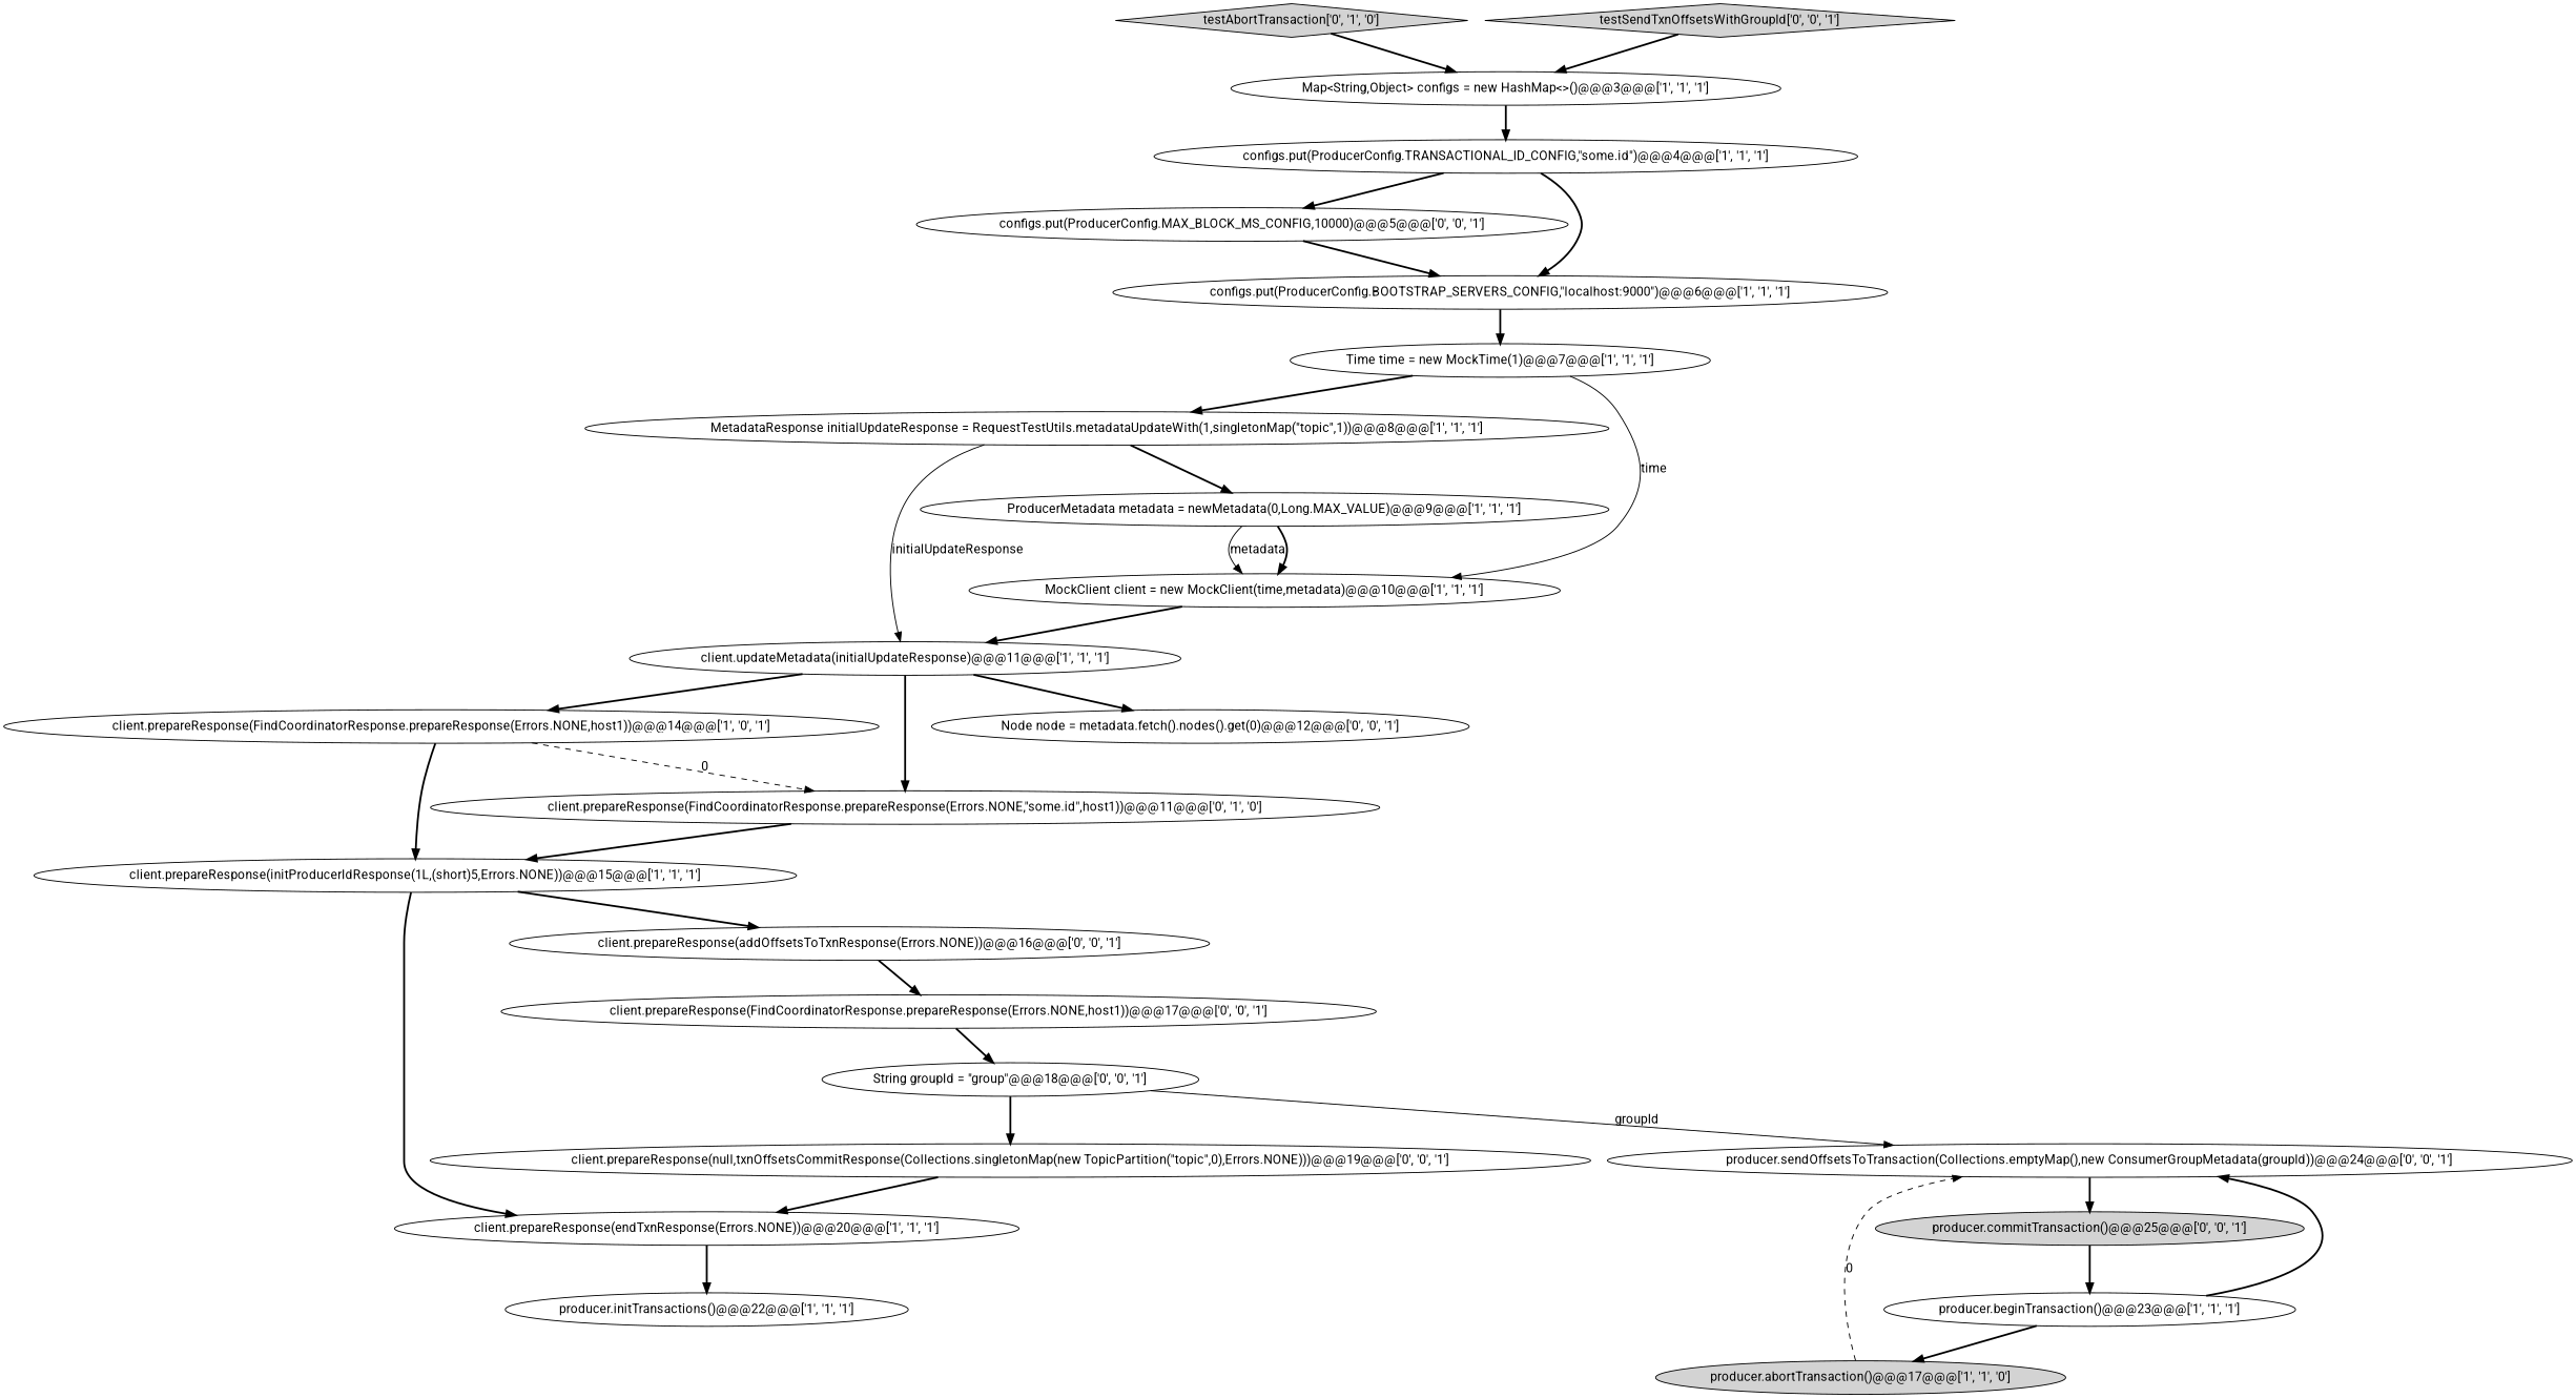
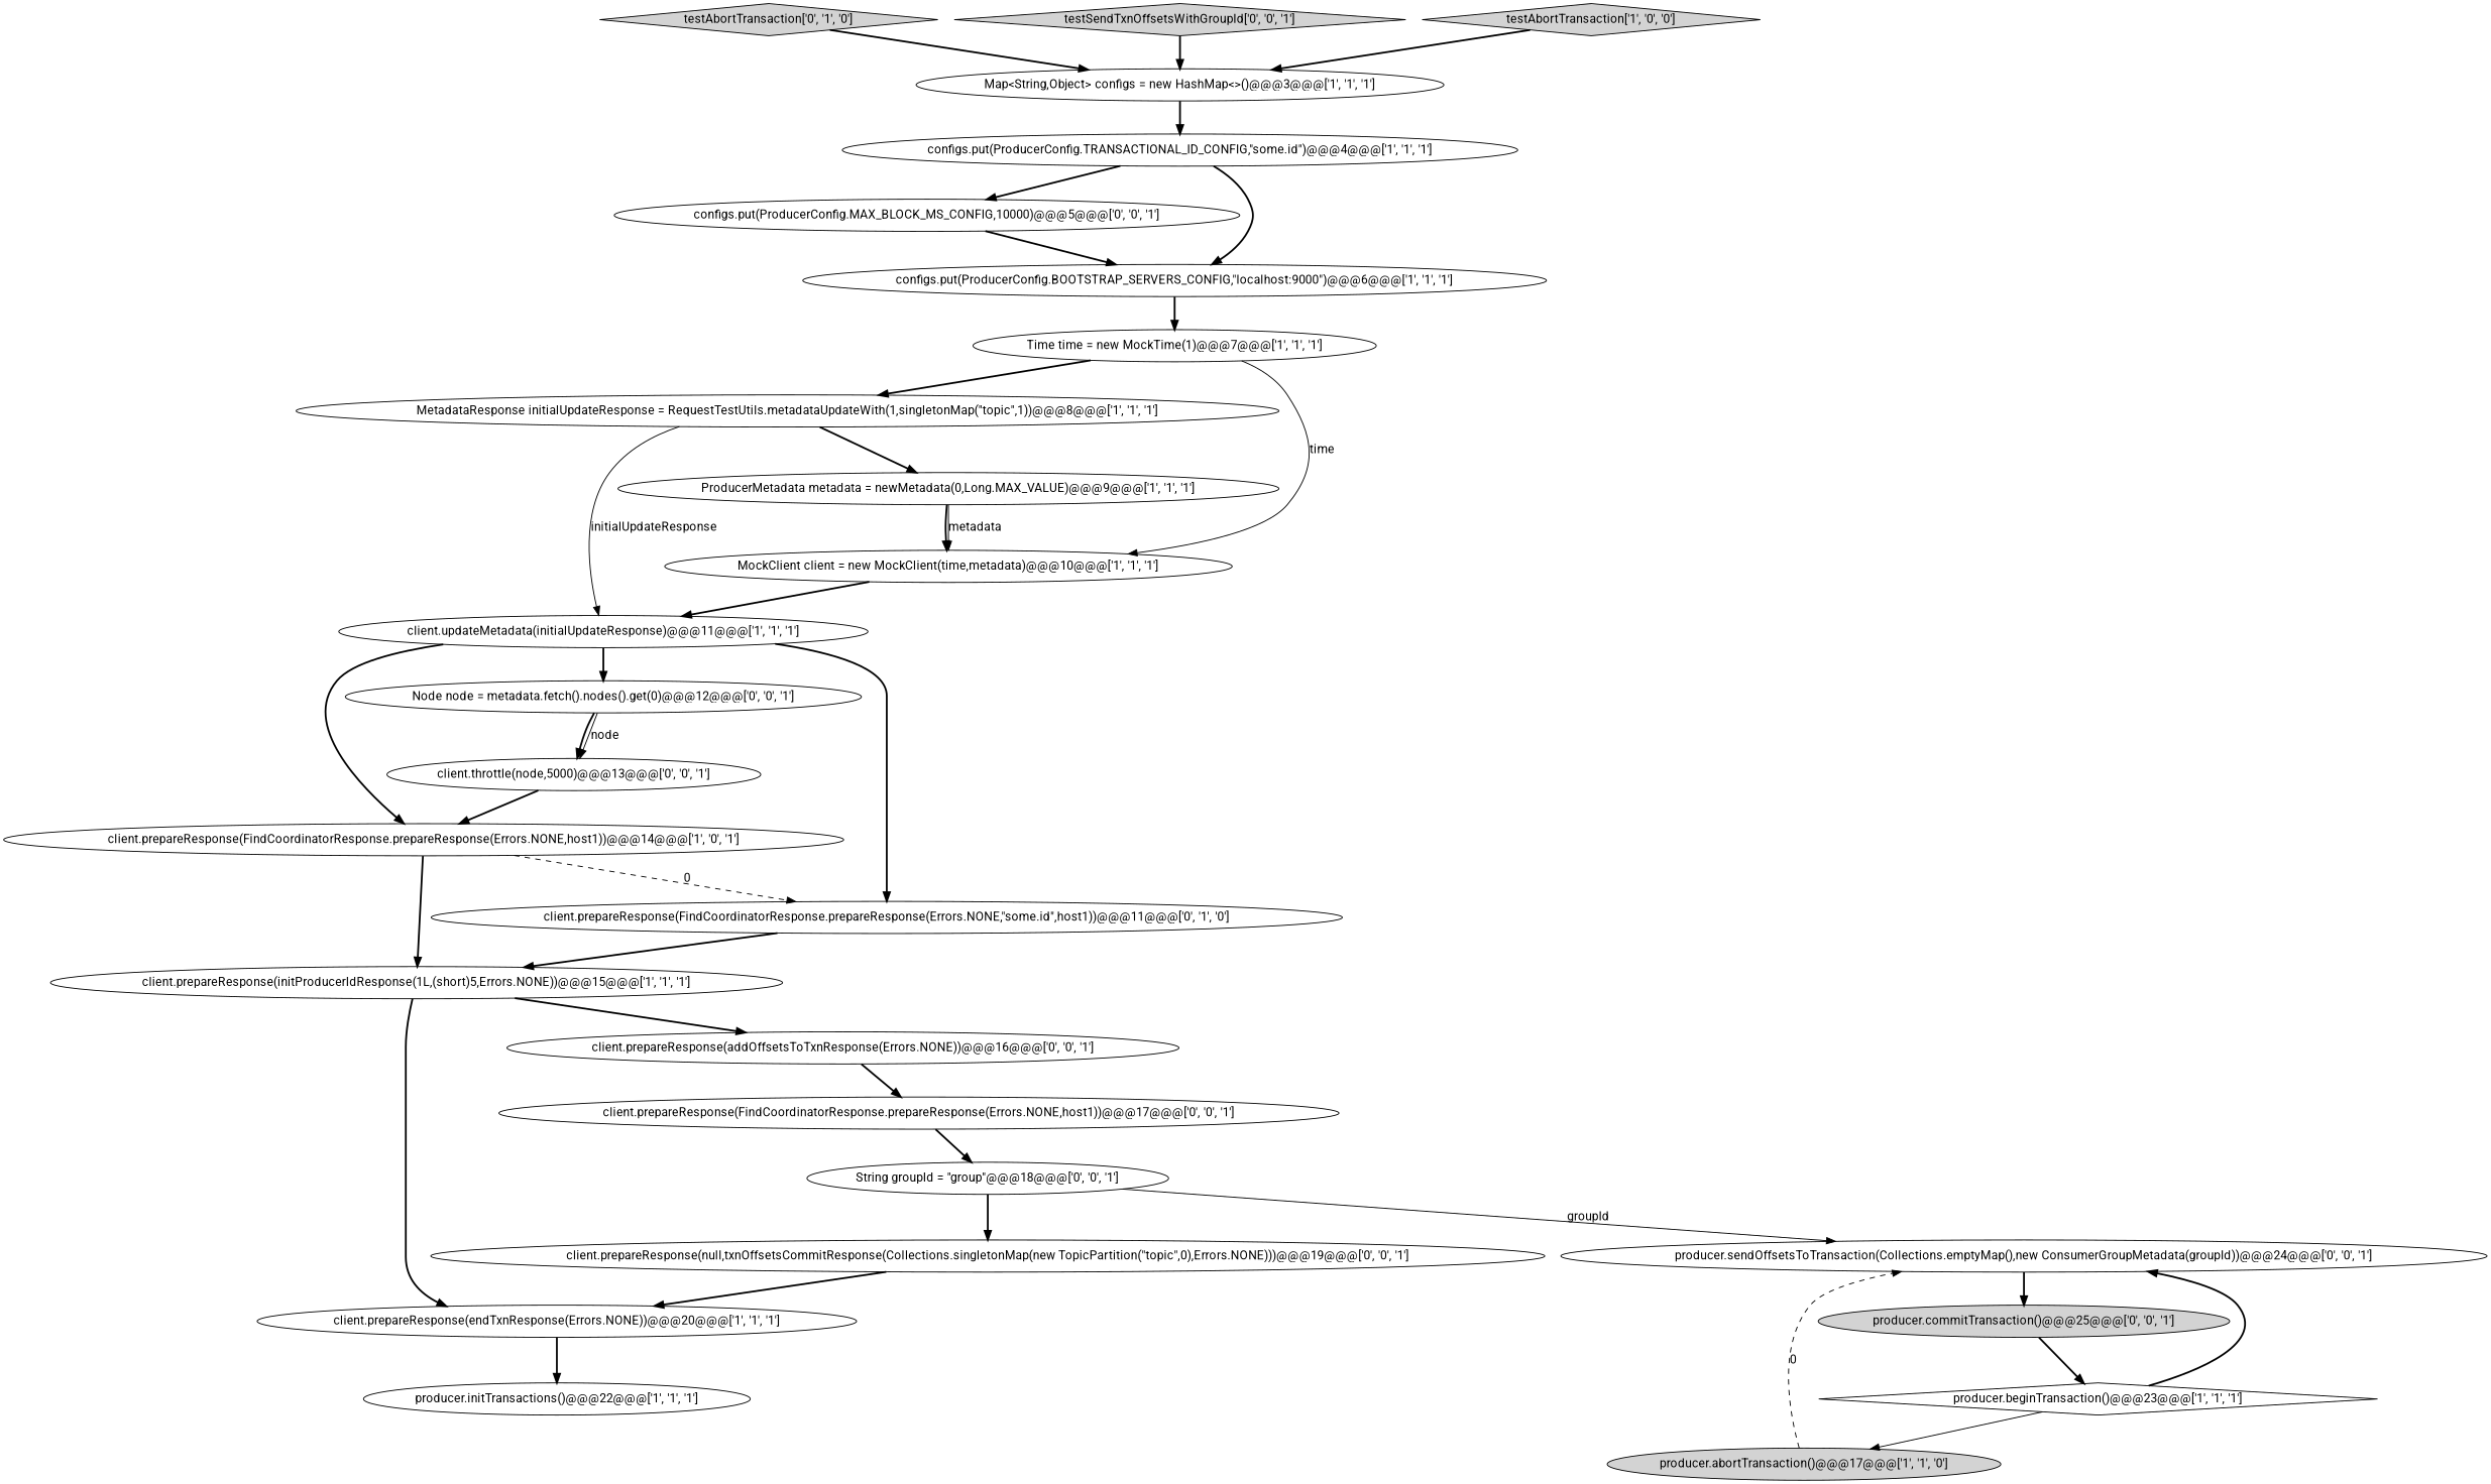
  digraph {
    fontname=Roboto
    node [fillcolor=white fontname=Roboto shape=ellipse style=filled]
    edge [fontname=Roboto style=bold]
    n1 [label="producer.sendOffsetsToTransaction(Collections.emptyMap(),new ConsumerGroupMetadata(groupId))@@@24@@@['0', '0', '1']"]
    n2 [fillcolor=lightgray label="producer.commitTransaction()@@@25@@@['0', '0', '1']"]
-   n3 [label="producer.beginTransaction()@@@23@@@['1', '1', '1']"]
+   n3 [label="producer.beginTransaction()@@@23@@@['1', '1', '1']" shape=diamond]
    n4 [label="MetadataResponse initialUpdateResponse = RequestTestUtils.metadataUpdateWith(1,singletonMap(\"topic\",1))@@@8@@@['1', '1', '1']"]
    n5 [label="ProducerMetadata metadata = newMetadata(0,Long.MAX_VALUE)@@@9@@@['1', '1', '1']"]
    n6 [label="client.updateMetadata(initialUpdateResponse)@@@11@@@['1', '1', '1']"]
    n7 [label="MockClient client = new MockClient(time,metadata)@@@10@@@['1', '1', '1']"]
    n8 [label="client.prepareResponse(FindCoordinatorResponse.prepareResponse(Errors.NONE,host1))@@@14@@@['1', '0', '1']"]
    n9 [label="client.prepareResponse(FindCoordinatorResponse.prepareResponse(Errors.NONE,\"some.id\",host1))@@@11@@@['0', '1', '0']"]
    n10 [label="Node node = metadata.fetch().nodes().get(0)@@@12@@@['0', '0', '1']"]
    n11 [fillcolor=lightgray label="testAbortTransaction['0', '1', '0']" shape=diamond]
    n12 [label="Map<String,Object> configs = new HashMap<>()@@@3@@@['1', '1', '1']"]
    n13 [label="configs.put(ProducerConfig.TRANSACTIONAL_ID_CONFIG,\"some.id\")@@@4@@@['1', '1', '1']"]
+   n14 [label="client.throttle(node,5000)@@@13@@@['0', '0', '1']"]
    n15 [label="client.prepareResponse(initProducerIdResponse(1L,(short)5,Errors.NONE))@@@15@@@['1', '1', '1']"]
    n16 [label="configs.put(ProducerConfig.MAX_BLOCK_MS_CONFIG,10000)@@@5@@@['0', '0', '1']"]
    n17 [label="configs.put(ProducerConfig.BOOTSTRAP_SERVERS_CONFIG,\"localhost:9000\")@@@6@@@['1', '1', '1']"]
    n18 [label="Time time = new MockTime(1)@@@7@@@['1', '1', '1']"]
    n19 [fillcolor=lightgray label="producer.abortTransaction()@@@17@@@['1', '1', '0']"]
    n20 [label="client.prepareResponse(endTxnResponse(Errors.NONE))@@@20@@@['1', '1', '1']"]
    n21 [label="client.prepareResponse(addOffsetsToTxnResponse(Errors.NONE))@@@16@@@['0', '0', '1']"]
    n22 [fillcolor=lightgray label="testSendTxnOffsetsWithGroupId['0', '0', '1']" shape=diamond]
    n23 [label="producer.initTransactions()@@@22@@@['1', '1', '1']"]
    n24 [label="client.prepareResponse(FindCoordinatorResponse.prepareResponse(Errors.NONE,host1))@@@17@@@['0', '0', '1']"]
    n25 [label="String groupId = \"group\"@@@18@@@['0', '0', '1']"]
    n26 [label="client.prepareResponse(null,txnOffsetsCommitResponse(Collections.singletonMap(new TopicPartition(\"topic\",0),Errors.NONE)))@@@19@@@['0', '0', '1']"]
+   n27 [fillcolor=lightgray label="testAbortTransaction['1', '0', '0']" shape=diamond]
    n1 -> n2
    n2 -> n3
    n3 -> n1
-   n3 -> n19
+   n3 -> n19 [style=solid]
    n4 -> n5
    n4 -> n6 [label=initialUpdateResponse style=solid]
    n5 -> n7 [label=metadata style=solid]
    n5 -> n7
    n6 -> n8
    n6 -> n9
    n6 -> n10
    n7 -> n6
    n8 -> n9 [label=0 style=dashed]
    n8 -> n15
    n9 -> n15
+   n10 -> n14 [label="node" style=solid]
+   n10 -> n14
    n11 -> n12
    n12 -> n13
    n13 -> n16
    n13 -> n17
+   n14 -> n8
    n15 -> n20
    n15 -> n21
    n16 -> n17
    n17 -> n18
    n18 -> n4
    n18 -> n7 [label=time style=solid]
    n19 -> n1 [label=0 style=dashed]
    n20 -> n23
    n21 -> n24
    n22 -> n12
    n24 -> n25
    n25 -> n1 [label=groupId style=solid]
    n25 -> n26
    n26 -> n20
+   n27 -> n12
  }
